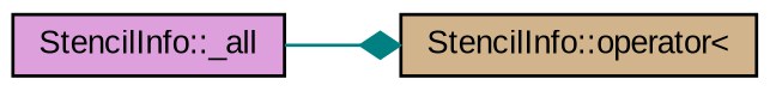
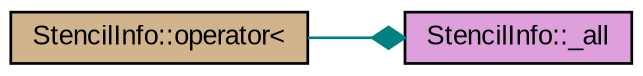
  digraph {
    rankdir=LR
    fontname="Liberation Sans"
    node [color=black fontname="Liberation Sans" fontsize=10 shape=record style=filled]
    n1 [fillcolor=tan fontcolor=black height=0.2 label="StencilInfo::operator\<" width=0.4]
    n2 [fillcolor=plum height=0.2 label="StencilInfo::_all" width=0.4]
-   n2 -> n1 [color=teal fontname="Liberation Sans" fontsize=10 labelfontname=Helvetica labelfontsize=10 style=solid arrowhead=diamond]
+   n1 -> n2 [color=teal fontname="Liberation Sans" fontsize=10 labelfontname=Helvetica labelfontsize=10 style=solid arrowhead=diamond]
  }
